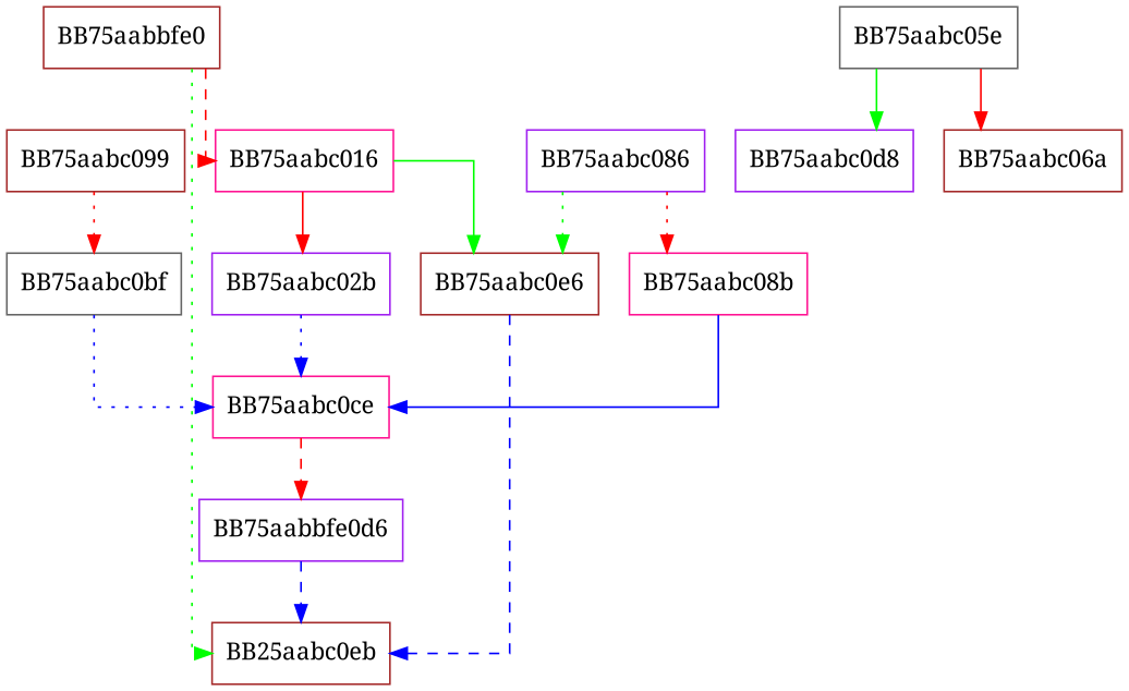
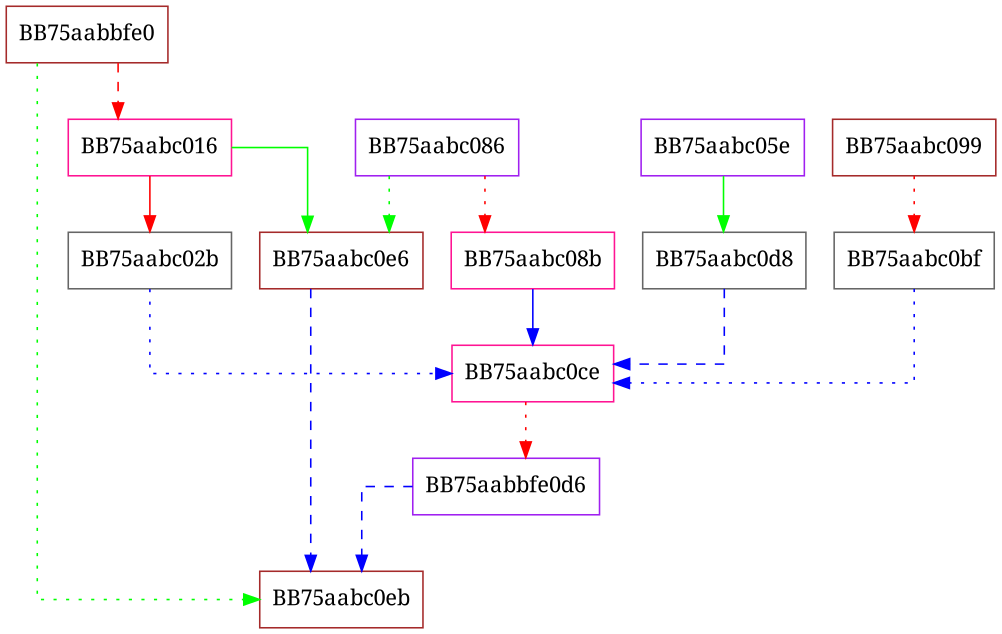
  digraph {
    fontname="Noto Serif"
    splines=ortho
    node [color=brown fontname="Noto Serif" shape=box]
    edge [color=red fontname="Noto Serif" style=dotted]
    BB75aabbfe0
-   BB75aabc0eb [label=BB25aabc0eb]
+   BB75aabc0eb
    BB75aabc016 [color=deeppink]
    BB75aabc0e6
-   BB75aabc02b [color=purple]
+   BB75aabc02b [color=gray40]
    BB75aabc0ce [color=deeppink]
    n7 [color=purple label=BB75aabbfe0d6]
-   BB75aabc05e [color=gray40]
-   BB75aabc0d8 [color=purple]
-   BB75aabc06a
+   BB75aabc05e [color=purple]
+   BB75aabc0d8 [color=gray40]
    BB75aabc099
    BB75aabc0bf [color=gray40]
    BB75aabc086 [color=purple]
    BB75aabc08b [color=deeppink]
    BB75aabbfe0 -> BB75aabc0eb [color=green]
    BB75aabbfe0 -> BB75aabc016 [style=dashed]
    BB75aabc016 -> BB75aabc0e6 [color=green style=solid]
    BB75aabc016 -> BB75aabc02b [style=solid]
    BB75aabc0e6 -> BB75aabc0eb [color=blue style=dashed]
    BB75aabc02b -> BB75aabc0ce [color=blue]
-   BB75aabc0ce -> n7 [style=dashed]
+   BB75aabc0ce -> n7
    n7 -> BB75aabc0eb [color=blue style=dashed]
    BB75aabc05e -> BB75aabc0d8 [color=green style=solid]
-   BB75aabc05e -> BB75aabc06a [style=solid]
+   BB75aabc0d8 -> BB75aabc0ce [color=blue style=dashed]
    BB75aabc099 -> BB75aabc0bf
    BB75aabc0bf -> BB75aabc0ce [color=blue]
    BB75aabc086 -> BB75aabc0e6 [color=green]
    BB75aabc086 -> BB75aabc08b
    BB75aabc08b -> BB75aabc0ce [color=blue style=solid]
  }
